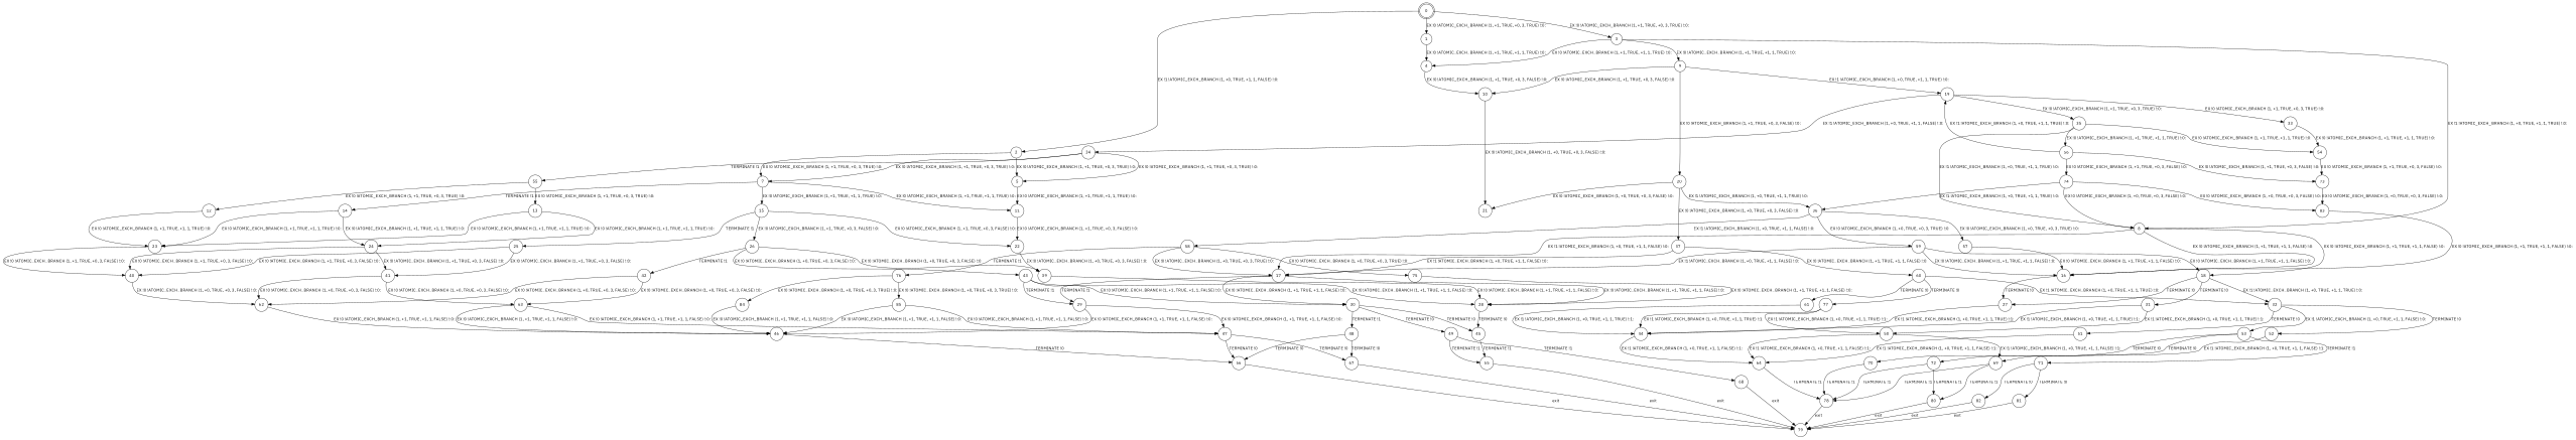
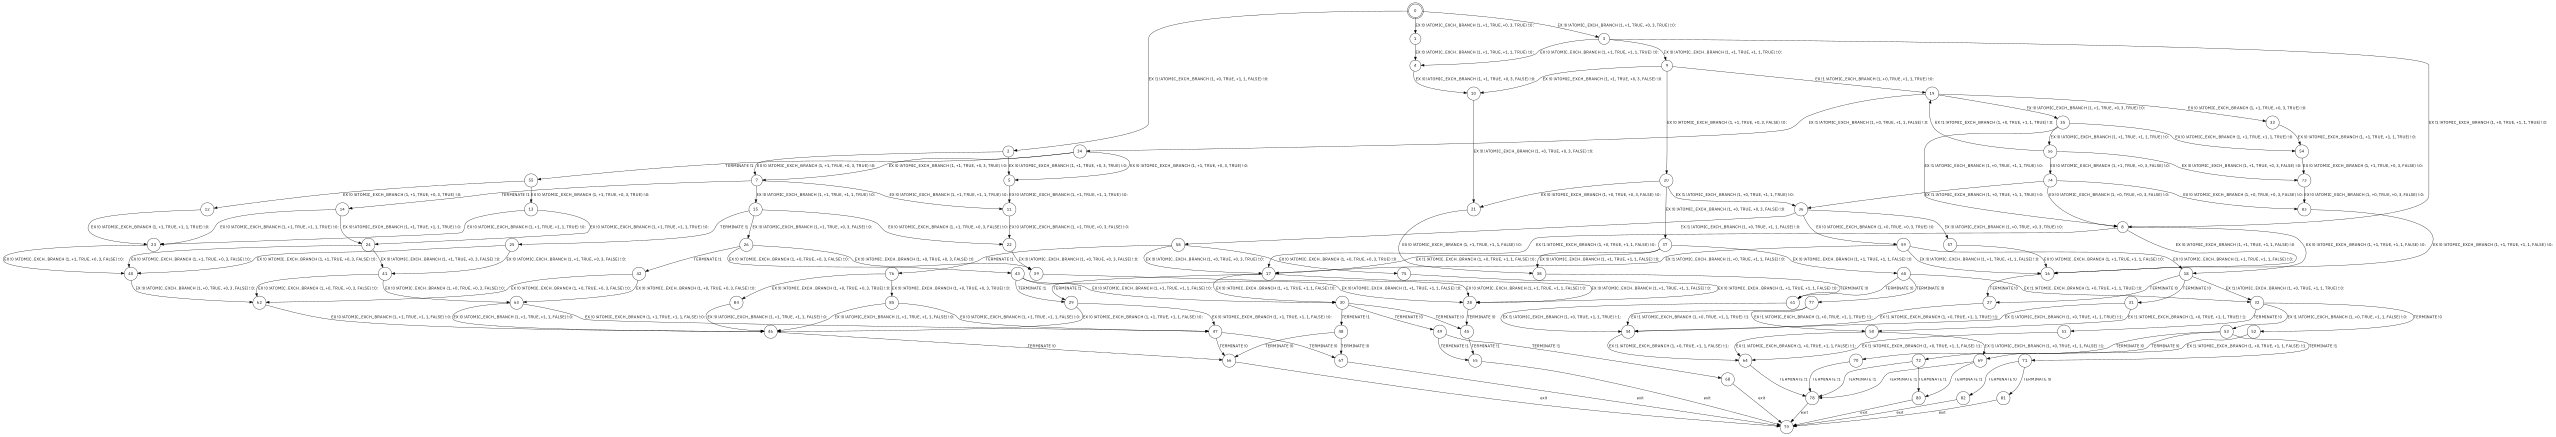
  digraph {
    fontname="IBM Plex Sans"
    node [fontname="IBM Plex Sans" shape=circle]
    edge [fontname="IBM Plex Sans"]
    0 [peripheries=2]
    1
    2
    3
    4
    5
    7
    8
    9
    10
    11
    14
    15
    16
    17
    18
    19
    20
    21
    22
    12
    23
    13
    24
    25
    26
    27
    28
    29
    30
    31
    32
    33
    34
    35
    36
    37
+   38
    39
    40
    41
    42
    43
    44
    45
    46
    47
    48
    49
    50
    51
    52
    53
    54
    55
    56
    57
    58
    59
    60
    61
    62
    63
    64
    65
    66
    67
    68
    69
    70
    71
    72
    73
    74
    75
    76
    77
    78
    79
    80
    81
    82
    83
    84
    85
    0 -> 1 [label="EX !0 !ATOMIC_EXCH_BRANCH (1, +1, TRUE, +0, 3, TRUE) !:0:"]
    0 -> 2 [label="EX !1 !ATOMIC_EXCH_BRANCH (1, +0, TRUE, +1, 1, FALSE) !:0:"]
    0 -> 3 [label="EX !0 !ATOMIC_EXCH_BRANCH (1, +1, TRUE, +0, 3, TRUE) !:0:"]
    1 -> 4 [label="EX !0 !ATOMIC_EXCH_BRANCH (1, +1, TRUE, +1, 1, TRUE) !:0:"]
    2 -> 5 [label="EX !0 !ATOMIC_EXCH_BRANCH (1, +1, TRUE, +0, 3, TRUE) !:0:"]
    2 -> 7 [label="EX !0 !ATOMIC_EXCH_BRANCH (1, +1, TRUE, +0, 3, TRUE) !:0:"]
    3 -> 4 [label="EX !0 !ATOMIC_EXCH_BRANCH (1, +1, TRUE, +1, 1, TRUE) !:0:"]
    3 -> 8 [label="EX !1 !ATOMIC_EXCH_BRANCH (1, +0, TRUE, +1, 1, TRUE) !:0:"]
    3 -> 9 [label="EX !0 !ATOMIC_EXCH_BRANCH (1, +1, TRUE, +1, 1, TRUE) !:0:"]
    4 -> 10 [label="EX !0 !ATOMIC_EXCH_BRANCH (1, +1, TRUE, +0, 3, FALSE) !:0:"]
    5 -> 11 [label="EX !0 !ATOMIC_EXCH_BRANCH (1, +1, TRUE, +1, 1, TRUE) !:0:"]
    7 -> 11 [label="EX !0 !ATOMIC_EXCH_BRANCH (1, +1, TRUE, +1, 1, TRUE) !:0:"]
    7 -> 14 [label="TERMINATE !1"]
    7 -> 15 [label="EX !0 !ATOMIC_EXCH_BRANCH (1, +1, TRUE, +1, 1, TRUE) !:0:"]
    8 -> 16 [label="EX !0 !ATOMIC_EXCH_BRANCH (1, +1, TRUE, +1, 1, FALSE) !:0:"]
    8 -> 17 [label="EX !1 !ATOMIC_EXCH_BRANCH (1, +0, TRUE, +1, 1, FALSE) !:0:"]
    8 -> 18 [label="EX !0 !ATOMIC_EXCH_BRANCH (1, +1, TRUE, +1, 1, FALSE) !:0:"]
    9 -> 10 [label="EX !0 !ATOMIC_EXCH_BRANCH (1, +1, TRUE, +0, 3, FALSE) !:0:"]
    9 -> 19 [label="EX !1 !ATOMIC_EXCH_BRANCH (1, +0, TRUE, +1, 1, TRUE) !:0:"]
    9 -> 20 [label="EX !0 !ATOMIC_EXCH_BRANCH (1, +1, TRUE, +0, 3, FALSE) !:0:"]
    10 -> 21 [label="EX !0 !ATOMIC_EXCH_BRANCH (1, +0, TRUE, +0, 3, FALSE) !:0:"]
    11 -> 22 [label="EX !0 !ATOMIC_EXCH_BRANCH (1, +1, TRUE, +0, 3, FALSE) !:0:"]
    14 -> 23 [label="EX !0 !ATOMIC_EXCH_BRANCH (1, +1, TRUE, +1, 1, TRUE) !:0:"]
    14 -> 24 [label="EX !0 !ATOMIC_EXCH_BRANCH (1, +1, TRUE, +1, 1, TRUE) !:0:"]
    15 -> 22 [label="EX !0 !ATOMIC_EXCH_BRANCH (1, +1, TRUE, +0, 3, FALSE) !:0:"]
    15 -> 25 [label="TERMINATE !1"]
    15 -> 26 [label="EX !0 !ATOMIC_EXCH_BRANCH (1, +1, TRUE, +0, 3, FALSE) !:0:"]
    16 -> 27 [label="TERMINATE !0"]
    17 -> 28 [label="EX !0 !ATOMIC_EXCH_BRANCH (1, +1, TRUE, +1, 1, FALSE) !:0:"]
    17 -> 29 [label="TERMINATE !1"]
    17 -> 30 [label="EX !0 !ATOMIC_EXCH_BRANCH (1, +1, TRUE, +1, 1, FALSE) !:0:"]
    18 -> 27 [label="TERMINATE !0"]
    18 -> 31 [label="TERMINATE !0"]
    18 -> 32 [label="EX !1 !ATOMIC_EXCH_BRANCH (1, +0, TRUE, +1, 1, TRUE) !:0:"]
    19 -> 33 [label="EX !0 !ATOMIC_EXCH_BRANCH (1, +1, TRUE, +0, 3, TRUE) !:0:"]
    19 -> 34 [label="EX !1 !ATOMIC_EXCH_BRANCH (1, +0, TRUE, +1, 1, FALSE) !:0:"]
    19 -> 35 [label="EX !0 !ATOMIC_EXCH_BRANCH (1, +1, TRUE, +0, 3, TRUE) !:0:"]
    20 -> 21 [label="EX !0 !ATOMIC_EXCH_BRANCH (1, +0, TRUE, +0, 3, FALSE) !:0:"]
    20 -> 36 [label="EX !1 !ATOMIC_EXCH_BRANCH (1, +0, TRUE, +1, 1, TRUE) !:0:"]
    20 -> 37 [label="EX !0 !ATOMIC_EXCH_BRANCH (1, +0, TRUE, +0, 3, FALSE) !:0:"]
+   21 -> 38 [label="EX !0 !ATOMIC_EXCH_BRANCH (1, +1, TRUE, +1, 1, FALSE) !:0:"]
    22 -> 39 [label="EX !0 !ATOMIC_EXCH_BRANCH (1, +0, TRUE, +0, 3, FALSE) !:0:"]
    12 -> 23 [label="EX !0 !ATOMIC_EXCH_BRANCH (1, +1, TRUE, +1, 1, TRUE) !:0:"]
    23 -> 40 [label="EX !0 !ATOMIC_EXCH_BRANCH (1, +1, TRUE, +0, 3, FALSE) !:0:"]
    13 -> 23 [label="EX !0 !ATOMIC_EXCH_BRANCH (1, +1, TRUE, +1, 1, TRUE) !:0:"]
    13 -> 24 [label="EX !0 !ATOMIC_EXCH_BRANCH (1, +1, TRUE, +1, 1, TRUE) !:0:"]
    24 -> 40 [label="EX !0 !ATOMIC_EXCH_BRANCH (1, +1, TRUE, +0, 3, FALSE) !:0:"]
    24 -> 41 [label="EX !0 !ATOMIC_EXCH_BRANCH (1, +1, TRUE, +0, 3, FALSE) !:0:"]
    25 -> 40 [label="EX !0 !ATOMIC_EXCH_BRANCH (1, +1, TRUE, +0, 3, FALSE) !:0:"]
    25 -> 41 [label="EX !0 !ATOMIC_EXCH_BRANCH (1, +1, TRUE, +0, 3, FALSE) !:0:"]
    26 -> 39 [label="EX !0 !ATOMIC_EXCH_BRANCH (1, +0, TRUE, +0, 3, FALSE) !:0:"]
    26 -> 42 [label="TERMINATE !1"]
    26 -> 43 [label="EX !0 !ATOMIC_EXCH_BRANCH (1, +0, TRUE, +0, 3, FALSE) !:0:"]
    27 -> 44 [label="EX !1 !ATOMIC_EXCH_BRANCH (1, +0, TRUE, +1, 1, TRUE) !:1:"]
    28 -> 45 [label="TERMINATE !0"]
    29 -> 46 [label="EX !0 !ATOMIC_EXCH_BRANCH (1, +1, TRUE, +1, 1, FALSE) !:0:"]
    29 -> 47 [label="EX !0 !ATOMIC_EXCH_BRANCH (1, +1, TRUE, +1, 1, FALSE) !:0:"]
    30 -> 45 [label="TERMINATE !0"]
    30 -> 48 [label="TERMINATE !1"]
    30 -> 49 [label="TERMINATE !0"]
    31 -> 44 [label="EX !1 !ATOMIC_EXCH_BRANCH (1, +0, TRUE, +1, 1, TRUE) !:1:"]
    31 -> 50 [label="EX !1 !ATOMIC_EXCH_BRANCH (1, +0, TRUE, +1, 1, TRUE) !:1:"]
    32 -> 51 [label="TERMINATE !0"]
    32 -> 52 [label="TERMINATE !0"]
    32 -> 53 [label="EX !1 !ATOMIC_EXCH_BRANCH (1, +0, TRUE, +1, 1, FALSE) !:0:"]
    33 -> 54 [label="EX !0 !ATOMIC_EXCH_BRANCH (1, +1, TRUE, +1, 1, TRUE) !:0:"]
    34 -> 5 [label="EX !0 !ATOMIC_EXCH_BRANCH (1, +1, TRUE, +0, 3, TRUE) !:0:"]
    34 -> 7 [label="EX !0 !ATOMIC_EXCH_BRANCH (1, +1, TRUE, +0, 3, TRUE) !:0:"]
    34 -> 55 [label="TERMINATE !1"]
    35 -> 8 [label="EX !1 !ATOMIC_EXCH_BRANCH (1, +0, TRUE, +1, 1, TRUE) !:0:"]
    35 -> 54 [label="EX !0 !ATOMIC_EXCH_BRANCH (1, +1, TRUE, +1, 1, TRUE) !:0:"]
    35 -> 56 [label="EX !0 !ATOMIC_EXCH_BRANCH (1, +1, TRUE, +1, 1, TRUE) !:0:"]
    36 -> 57 [label="EX !0 !ATOMIC_EXCH_BRANCH (1, +0, TRUE, +0, 3, TRUE) !:0:"]
    36 -> 58 [label="EX !1 !ATOMIC_EXCH_BRANCH (1, +0, TRUE, +1, 1, FALSE) !:0:"]
    36 -> 59 [label="EX !0 !ATOMIC_EXCH_BRANCH (1, +0, TRUE, +0, 3, TRUE) !:0:"]
    37 -> 17 [label="EX !1 !ATOMIC_EXCH_BRANCH (1, +0, TRUE, +1, 1, FALSE) !:0:"]
+   37 -> 38 [label="EX !0 !ATOMIC_EXCH_BRANCH (1, +1, TRUE, +1, 1, FALSE) !:0:"]
    37 -> 60 [label="EX !0 !ATOMIC_EXCH_BRANCH (1, +1, TRUE, +1, 1, FALSE) !:0:"]
+   38 -> 61 [label="TERMINATE !0"]
    39 -> 28 [label="EX !0 !ATOMIC_EXCH_BRANCH (1, +1, TRUE, +1, 1, FALSE) !:0:"]
    40 -> 62 [label="EX !0 !ATOMIC_EXCH_BRANCH (1, +0, TRUE, +0, 3, FALSE) !:0:"]
    41 -> 62 [label="EX !0 !ATOMIC_EXCH_BRANCH (1, +0, TRUE, +0, 3, FALSE) !:0:"]
    41 -> 63 [label="EX !0 !ATOMIC_EXCH_BRANCH (1, +0, TRUE, +0, 3, FALSE) !:0:"]
    42 -> 62 [label="EX !0 !ATOMIC_EXCH_BRANCH (1, +0, TRUE, +0, 3, FALSE) !:0:"]
    42 -> 63 [label="EX !0 !ATOMIC_EXCH_BRANCH (1, +0, TRUE, +0, 3, FALSE) !:0:"]
    43 -> 28 [label="EX !0 !ATOMIC_EXCH_BRANCH (1, +1, TRUE, +1, 1, FALSE) !:0:"]
    43 -> 29 [label="TERMINATE !1"]
    43 -> 30 [label="EX !0 !ATOMIC_EXCH_BRANCH (1, +1, TRUE, +1, 1, FALSE) !:0:"]
    44 -> 64 [label="EX !1 !ATOMIC_EXCH_BRANCH (1, +0, TRUE, +1, 1, FALSE) !:1:"]
    45 -> 65 [label="TERMINATE !1"]
    46 -> 66 [label="TERMINATE !0"]
    47 -> 66 [label="TERMINATE !0"]
    47 -> 67 [label="TERMINATE !0"]
    48 -> 66 [label="TERMINATE !0"]
    48 -> 67 [label="TERMINATE !0"]
    49 -> 65 [label="TERMINATE !1"]
    49 -> 68 [label="TERMINATE !1"]
    50 -> 64 [label="EX !1 !ATOMIC_EXCH_BRANCH (1, +0, TRUE, +1, 1, FALSE) !:1:"]
    50 -> 69 [label="EX !1 !ATOMIC_EXCH_BRANCH (1, +0, TRUE, +1, 1, FALSE) !:1:"]
    51 -> 64 [label="EX !1 !ATOMIC_EXCH_BRANCH (1, +0, TRUE, +1, 1, FALSE) !:1:"]
    52 -> 69 [label="EX !1 !ATOMIC_EXCH_BRANCH (1, +0, TRUE, +1, 1, FALSE) !:1:"]
    53 -> 70 [label="TERMINATE !0"]
    53 -> 71 [label="TERMINATE !1"]
    53 -> 72 [label="TERMINATE !0"]
    54 -> 73 [label="EX !0 !ATOMIC_EXCH_BRANCH (1, +1, TRUE, +0, 3, FALSE) !:0:"]
    55 -> 12 [label="EX !0 !ATOMIC_EXCH_BRANCH (1, +1, TRUE, +0, 3, TRUE) !:0:"]
    55 -> 13 [label="EX !0 !ATOMIC_EXCH_BRANCH (1, +1, TRUE, +0, 3, TRUE) !:0:"]
    56 -> 19 [label="EX !1 !ATOMIC_EXCH_BRANCH (1, +0, TRUE, +1, 1, TRUE) !:0:"]
    56 -> 73 [label="EX !0 !ATOMIC_EXCH_BRANCH (1, +1, TRUE, +0, 3, FALSE) !:0:"]
    56 -> 74 [label="EX !0 !ATOMIC_EXCH_BRANCH (1, +1, TRUE, +0, 3, FALSE) !:0:"]
    57 -> 16 [label="EX !0 !ATOMIC_EXCH_BRANCH (1, +1, TRUE, +1, 1, FALSE) !:0:"]
    58 -> 17 [label="EX !0 !ATOMIC_EXCH_BRANCH (1, +0, TRUE, +0, 3, TRUE) !:0:"]
    58 -> 75 [label="EX !0 !ATOMIC_EXCH_BRANCH (1, +0, TRUE, +0, 3, TRUE) !:0:"]
    58 -> 76 [label="TERMINATE !1"]
    59 -> 16 [label="EX !0 !ATOMIC_EXCH_BRANCH (1, +1, TRUE, +1, 1, FALSE) !:0:"]
    59 -> 17 [label="EX !1 !ATOMIC_EXCH_BRANCH (1, +0, TRUE, +1, 1, FALSE) !:0:"]
    59 -> 18 [label="EX !0 !ATOMIC_EXCH_BRANCH (1, +1, TRUE, +1, 1, FALSE) !:0:"]
    60 -> 32 [label="EX !1 !ATOMIC_EXCH_BRANCH (1, +0, TRUE, +1, 1, TRUE) !:0:"]
    60 -> 61 [label="TERMINATE !0"]
    60 -> 77 [label="TERMINATE !0"]
    61 -> 44 [label="EX !1 !ATOMIC_EXCH_BRANCH (1, +0, TRUE, +1, 1, TRUE) !:1:"]
    62 -> 46 [label="EX !0 !ATOMIC_EXCH_BRANCH (1, +1, TRUE, +1, 1, FALSE) !:0:"]
    63 -> 46 [label="EX !0 !ATOMIC_EXCH_BRANCH (1, +1, TRUE, +1, 1, FALSE) !:0:"]
    63 -> 47 [label="EX !0 !ATOMIC_EXCH_BRANCH (1, +1, TRUE, +1, 1, FALSE) !:0:"]
    64 -> 78 [label="TERMINATE !1"]
    65 -> 79 [label=exit]
    66 -> 79 [label=exit]
    67 -> 79 [label=exit]
    68 -> 79 [label=exit]
    69 -> 78 [label="TERMINATE !1"]
    69 -> 80 [label="TERMINATE !1"]
    70 -> 78 [label="TERMINATE !1"]
    71 -> 81 [label="TERMINATE !0"]
    71 -> 82 [label="TERMINATE !0"]
    72 -> 78 [label="TERMINATE !1"]
    72 -> 80 [label="TERMINATE !1"]
    73 -> 83 [label="EX !0 !ATOMIC_EXCH_BRANCH (1, +0, TRUE, +0, 3, FALSE) !:0:"]
    74 -> 8 [label="EX !0 !ATOMIC_EXCH_BRANCH (1, +0, TRUE, +0, 3, FALSE) !:0:"]
    74 -> 36 [label="EX !1 !ATOMIC_EXCH_BRANCH (1, +0, TRUE, +1, 1, TRUE) !:0:"]
    74 -> 83 [label="EX !0 !ATOMIC_EXCH_BRANCH (1, +0, TRUE, +0, 3, FALSE) !:0:"]
    75 -> 28 [label="EX !0 !ATOMIC_EXCH_BRANCH (1, +1, TRUE, +1, 1, FALSE) !:0:"]
    76 -> 84 [label="EX !0 !ATOMIC_EXCH_BRANCH (1, +0, TRUE, +0, 3, TRUE) !:0:"]
    76 -> 85 [label="EX !0 !ATOMIC_EXCH_BRANCH (1, +0, TRUE, +0, 3, TRUE) !:0:"]
    77 -> 44 [label="EX !1 !ATOMIC_EXCH_BRANCH (1, +0, TRUE, +1, 1, TRUE) !:1:"]
    77 -> 50 [label="EX !1 !ATOMIC_EXCH_BRANCH (1, +0, TRUE, +1, 1, TRUE) !:1:"]
    78 -> 79 [label=exit]
    80 -> 79 [label=exit]
    81 -> 79 [label=exit]
    82 -> 79 [label=exit]
    83 -> 16 [label="EX !0 !ATOMIC_EXCH_BRANCH (1, +1, TRUE, +1, 1, FALSE) !:0:"]
    84 -> 46 [label="EX !0 !ATOMIC_EXCH_BRANCH (1, +1, TRUE, +1, 1, FALSE) !:0:"]
    85 -> 46 [label="EX !0 !ATOMIC_EXCH_BRANCH (1, +1, TRUE, +1, 1, FALSE) !:0:"]
    85 -> 47 [label="EX !0 !ATOMIC_EXCH_BRANCH (1, +1, TRUE, +1, 1, FALSE) !:0:"]
  }
